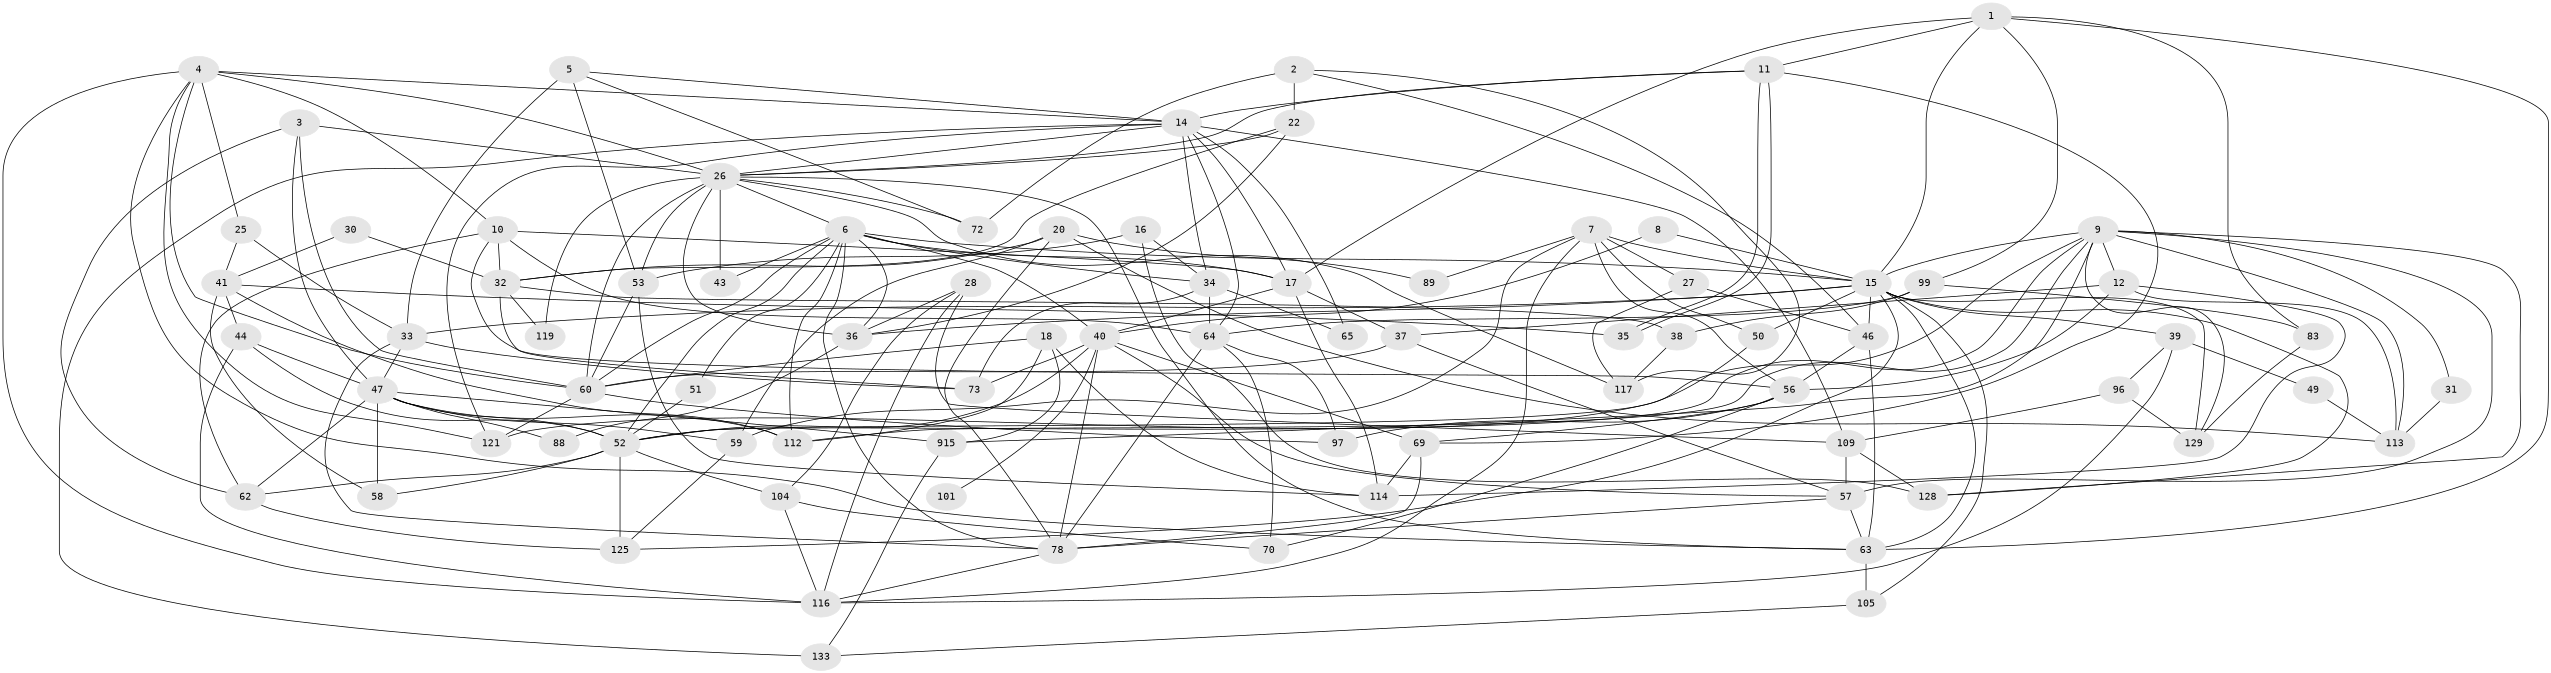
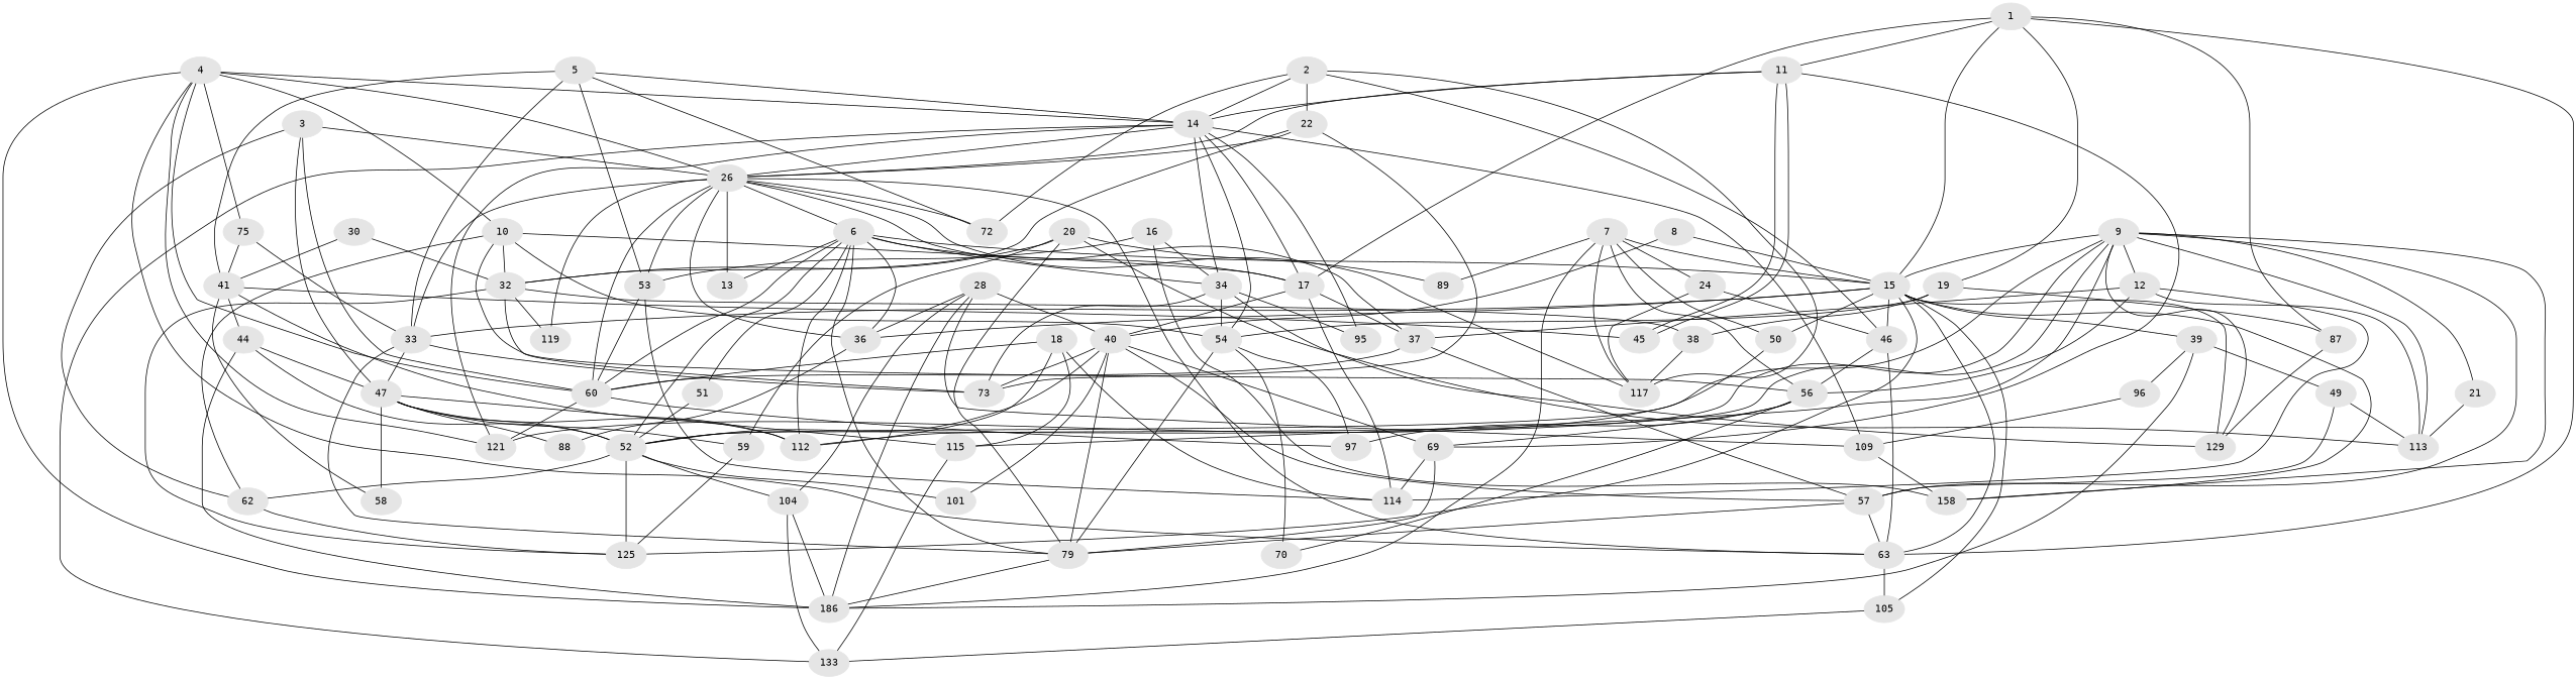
  graph {
    fontname="DejaVu Sans Mono"
    node [color=gray90 fontname="DejaVu Sans Mono" style=filled]
    edge [fontname="DejaVu Sans Mono"]
    1
    11
    15 [super="+48"]
    17 [super="+42"]
-   19 [label=99]
+   19
    63
-   83 [super="+85"]
+   83 [super="+85" label=87]
    14 [super="+23+29+35"]
    26 [super="+68+103+64"]
-   45 [label=35]
+   45
    69 [super="+74"]
    46 [super="+82"]
    33 [super="+124"]
    36 [super="+92"]
    50
-   128
+   128 [label=158]
    129
    39
    105
    125
    40 [super="+126+95"]
    37
    114
-   54 [super="+108" label=64]
+   54 [super="+108"]
    38
    121
    34 [super="+91"]
-   65
+   65 [label=95]
    109
    133
    2
    22 [super="+107"]
    72 [super="+93"]
    117
    32 [super="+94"]
    56 [super="+98"]
    60 [super="+77+61"]
    6 [super="+106+102+127+43"]
    53 [super="+66"]
    119
    3
    47 [super="+87+110"]
    62 [super="+134"]
    52 [super="+67+80"]
    n45 [label=112 super="+130"]
-   115 [label=915]
+   115
    59
    88
    58
    97
    4 [super="+24"]
    10 [super="+123"]
-   25
-   116 [super="+122"]
-   13 [label=43]
+   25 [label=75]
+   116 [super="+122" label=186]
+   13
    51
-   78 [super="+84+99"]
+   78 [super="+84+99" label=79]
    41 [super="+100"]
    5
    73
    44
    57 [super="+131"]
    101
    104
    7 [super="+79"]
-   27
+   27 [label=24]
    89
    70
    8
    9 [super="+86+120"]
    12
-   21 [label=31]
+   21
    113
    49
    96
    16
    18
    20 [super="+55"]
    28
    30
    1 -- 11
    1 -- 15
    1 -- 17
    1 -- 19
    1 -- 63
    1 -- 83
    11 -- 14
    11 -- 26
    11 -- 45
    11 -- 45
    11 -- 69
    15 -- 63
    15 -- 46
    15 -- 33
    15 -- 36
    15 -- 50
    15 -- 128
    15 -- 129
    15 -- 39
    15 -- 105
    15 -- 125
    17 -- 40
    17 -- 37
    17 -- 114
    19 -- 83
    19 -- 54
    19 -- 38
    63 -- 105
    83 -- 129
    14 -- 17
    14 -- 26 [weight=2]
    14 -- 54
    14 -- 121
    14 -- 34
    14 -- 65
    14 -- 109
    14 -- 133
    26 -- 63
+   26 -- 33
    26 -- 36
+   26 -- 37
    26 -- 72
    26 -- 117
    26 -- 60
    26 -- 6
    26 -- 53 [weight=2]
    26 -- 119 [weight=2]
    69 -- 114
    69 -- 78
    46 -- 63
    46 -- 56
    33 -- 47
    33 -- 78
    33 -- 73
    36 -- 88
    50 -- 52
    39 -- 116
    39 -- 49
    39 -- 96
    105 -- 133
    40 -- 69
    40 -- 52
    40 -- 78
    40 -- 73
    40 -- 57
    40 -- 101
    37 -- 60
    37 -- 57
    54 -- 97
    54 -- 78
    54 -- 70
    38 -- 117
-   96 -- 129
+   34 -- 129
    34 -- 54
    34 -- 65
    34 -- 73
    109 -- 128
+   2 -- 14
    2 -- 46
    2 -- 22
    2 -- 72
    2 -- 117
    22 -- 26
-   22 -- 36
+   22 -- 73
    22 -- 32
+   32 -- 125
    32 -- 38
    32 -- 119
    32 -- 73
    56 -- 69
    56 -- 97
    56 -- 70
    60 -- 121
    60 -- 97
    6 -- 15
    6 -- 17
    6 -- 36
-   6 -- 40
+   28 -- 40
    6 -- 34
    6 -- 60 [weight=2]
    6 -- 52
    6 -- n45
    6 -- 13
    6 -- 51
    6 -- 78
    53 -- 114
    53 -- 60
    3 -- 26
    3 -- 60
    3 -- 47
    3 -- 62
-   47 -- 62
    47 -- 52
    47 -- n45
    47 -- 115
    47 -- 59
    47 -- 88
    47 -- 58
    62 -- 125
    52 -- 125
    52 -- 62
-   52 -- 58
+   52 -- 101
    52 -- 104
    115 -- 133
    59 -- 125
    4 -- 63
    4 -- 14
    4 -- 26
    4 -- 121
    4 -- 60
    4 -- 10
    4 -- 25
    4 -- 116
    10 -- 17
    10 -- 54
    10 -- 32
    10 -- 56
    10 -- 62
    25 -- 33
    25 -- 41
    13 -- 26
    51 -- 52
    78 -- 116
    41 -- 45
    41 -- n45
    41 -- 58
    41 -- 44
    5 -- 14
    5 -- 33
    5 -- 72
    5 -- 53
+   5 -- 41
    44 -- 47
    44 -- 52
    44 -- 116
    57 -- 63
    57 -- 78
-   104 -- 70
+   104 -- 133
    104 -- 116
    7 -- 15
    7 -- 50
-   7 -- 59
+   7 -- 117
    7 -- 56
    7 -- 116
    7 -- 27
    7 -- 89
    27 -- 46
    27 -- 117
    8 -- 15
    8 -- 40
    9 -- 15
    9 -- 128
    9 -- 129
    9 -- 121
    9 -- 52
    9 -- n45
    9 -- 115
    9 -- 57
    9 -- 12
    9 -- 21
    9 -- 113
    12 -- 37
    12 -- 114
    12 -- 56
    12 -- 113
    21 -- 113
-   109 -- 57
+   49 -- 57
    49 -- 113
    96 -- 109
    16 -- 128
    16 -- 34
    16 -- 53
    18 -- 114
    18 -- 60
    18 -- n45
    18 -- 115
    20 -- 32
    20 -- 59 [weight=2]
    20 -- 78
    20 -- 89
    20 -- 113
    28 -- 36
    28 -- 109
    28 -- 116
    28 -- 104
    30 -- 32
    30 -- 41
  }
